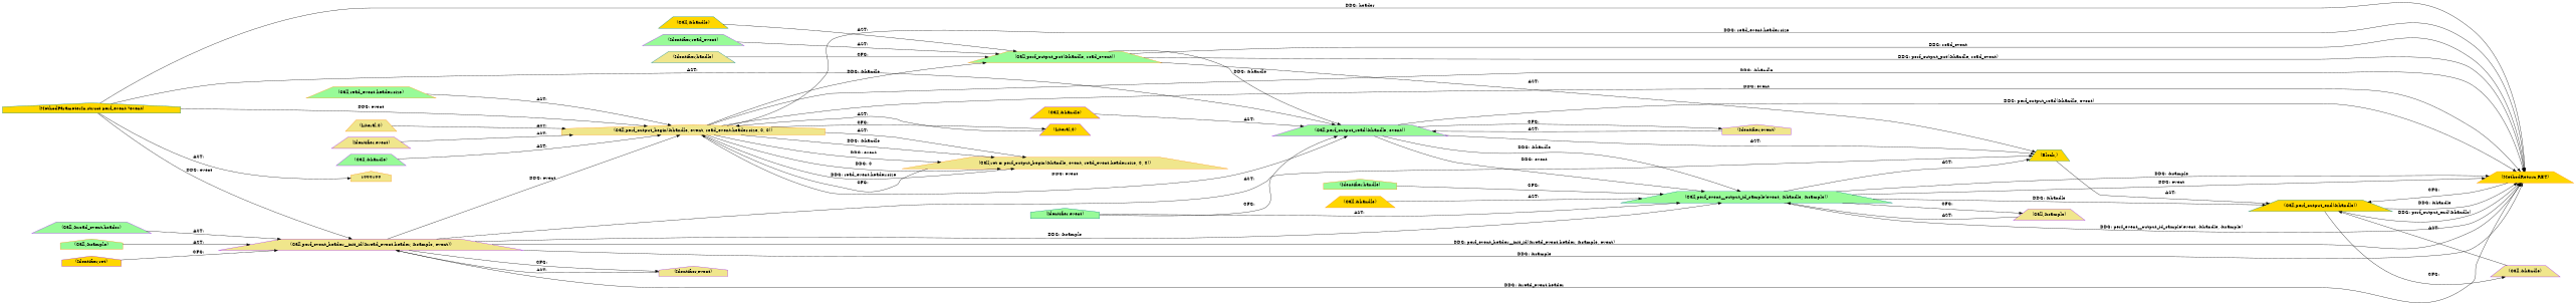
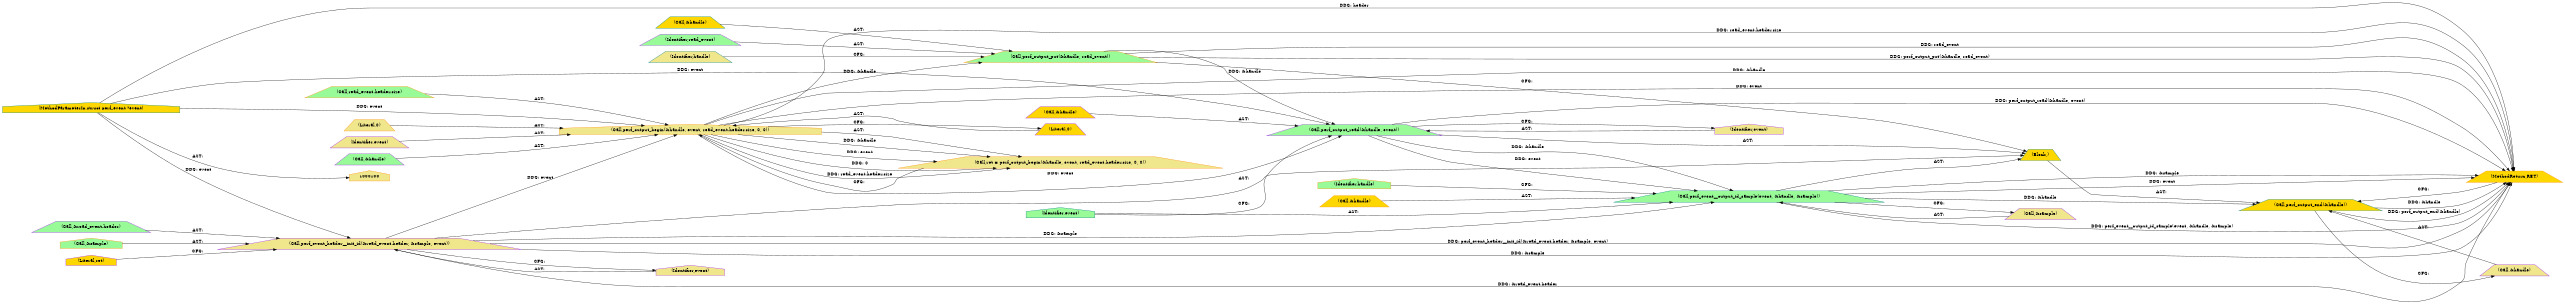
  digraph {
    rankdir=LR
    node [color=purple fillcolor=khaki shape=trapezium style=filled]
    n1 [fillcolor=palegreen label="(Call,perf_output_read(&handle, event))"]
    n2 [color=teal fillcolor=palegreen label="(Call,perf_event__output_id_sample(event, &handle, &sample))"]
    n3 [label="(Identifier,event)" shape=house]
    n4 [color=teal fillcolor=gold label="(Block,)"]
    n5 [color=darkorange fillcolor=gold label="(MethodReturn,RET)"]
    n6 [color=teal fillcolor=gold label="(Call,perf_output_end(&handle))"]
    n7 [label="(Call,&sample)"]
    n8 [color=darkorange fillcolor=palegreen label="(Call,perf_output_put(&handle, read_event))"]
    n9 [fillcolor=palegreen label="(Identifier,read_event)"]
    n10 [color=darkorange label="(Call,perf_output_begin(&handle, event, read_event.header.size, 0, 0))" shape=house]
    n11 [fillcolor=gold label="(Literal,0)"]
    n12 [color=darkorange label="(Call,ret = perf_output_begin(&handle, event, read_event.header.size, 0, 0))"]
    n13 [label="(Call,perf_event_header__init_id(&read_event.header, &sample, event))"]
    n14 [label="(Identifier,event)" shape=house]
    n15 [color=teal fillcolor=gold label="(MethodParameterIn,struct perf_event *event)" shape=house]
    1000100 [color=darkorange shape=house]
    n17 [label="(Call,&handle)"]
    n18 [fillcolor=palegreen label="(Call,&read_event.header)"]
    n19 [color=darkorange label="(Literal,0)"]
    n20 [color=teal label="(Identifier,handle)"]
    n21 [color=teal fillcolor=palegreen label="(Identifier,event)" shape=house]
    n22 [fillcolor=gold label="(Call,&handle)"]
    n23 [label="(Identifier,event)"]
    n24 [color=darkorange fillcolor=palegreen label="(Call,&sample)" shape=house]
-   n25 [fillcolor=gold label="(Identifier,ret)" shape=house]
+   n25 [fillcolor=gold label="(Literal,ret)" shape=house]
    n26 [color=darkorange fillcolor=palegreen label="(Identifier,handle)" shape=house]
    n27 [fillcolor=palegreen label="(Call,&handle)"]
    n28 [color=darkorange fillcolor=palegreen label="(Call,read_event.header.size)"]
    n29 [color=teal fillcolor=gold label="(Call,&handle)"]
    n30 [color=darkorange fillcolor=gold label="(Call,&handle)"]
    n1 -> n2 [label="DDG: event"]
    n1 -> n2 [label="DDG: &handle"]
    n1 -> n3 [label="CFG: "]
    n1 -> n4 [label="AST: "]
    n1 -> n5 [label="DDG: perf_output_read(&handle, event)"]
    n2 -> n4 [label="AST: "]
    n2 -> n5 [label="DDG: event"]
    n2 -> n5 [label="DDG: perf_event__output_id_sample(event, &handle, &sample)"]
    n2 -> n5 [label="DDG: &sample"]
    n2 -> n6 [label="DDG: &handle"]
    n2 -> n7 [label="CFG: "]
    n3 -> n1 [label="AST: "]
    n4 -> n6 [label="AST: "]
    n5 -> n6 [label="CFG: "]
    n6 -> n5 [label="DDG: &handle"]
    n6 -> n5 [label="DDG: perf_output_end(&handle)"]
    n6 -> n17 [label="CFG: "]
    n7 -> n2 [label="AST: "]
    n8 -> n1 [label="DDG: &handle"]
-   n8 -> n4 [label="AST: "]
+   n8 -> n4 [label="CFG: "]
    n8 -> n5 [label="DDG: perf_output_put(&handle, read_event)"]
    n8 -> n5 [label="DDG: read_event"]
    n9 -> n8 [label="AST: "]
    n10 -> n1 [label="DDG: event"]
    n10 -> n5 [label="DDG: read_event.header.size"]
    n10 -> n5 [label="DDG: &handle"]
    n10 -> n5 [label="DDG: event"]
    n10 -> n8 [label="DDG: &handle"]
    n10 -> n11 [label="CFG: "]
    n10 -> n12 [label="AST: "]
    n10 -> n12 [label="DDG: &handle"]
    n10 -> n12 [label="DDG: event"]
    n10 -> n12 [label="DDG: 0"]
    n10 -> n12 [label="DDG: read_event.header.size"]
    n11 -> n10 [label="AST: "]
    n12 -> n10 [label="CFG: "]
    n13 -> n2 [label="DDG: &sample"]
    n13 -> n4 [label="AST: "]
    n13 -> n5 [label="DDG: &sample"]
    n13 -> n5 [label="DDG: &read_event.header"]
    n13 -> n5 [label="DDG: perf_event_header__init_id(&read_event.header, &sample, event)"]
    n13 -> n10 [label="DDG: event"]
    n13 -> n14 [label="CFG: "]
    n14 -> n13 [label="AST: "]
-   n15 -> n1 [label="AST: "]
+   n15 -> n1 [label="DDG: event"]
    n15 -> n5 [label="DDG: header"]
    n15 -> n10 [label="DDG: event"]
    n15 -> n13 [label="DDG: event"]
    n15 -> 1000100 [label="AST: "]
    n17 -> n6 [label="AST: "]
    n18 -> n13 [label="AST: "]
    n19 -> n10 [label="AST: "]
    n20 -> n8 [label="CFG: "]
    n21 -> n1 [label="CFG: "]
    n21 -> n2 [label="AST: "]
    n22 -> n1 [label="AST: "]
    n23 -> n10 [label="AST: "]
    n24 -> n13 [label="AST: "]
    n25 -> n13 [label="CFG: "]
    n26 -> n2 [label="CFG: "]
    n27 -> n10 [label="AST: "]
    n28 -> n10 [label="AST: "]
    n29 -> n8 [label="AST: "]
    n30 -> n2 [label="AST: "]
  }
